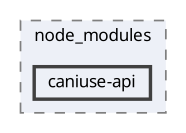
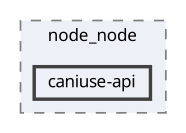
  digraph {
    compound=true
    fontname="Noto Sans"
    n1 [color=grey25 fillcolor="#edf0f7" fontname="Noto Sans" fontsize=10 height=0.2 label="caniuse-api" shape=box style="filled,bold" width=0.4]
    subgraph cluster_1 {
      bgcolor="#edf0f7"
      fontsize=10
-     label=node_modules
+     label=node_node
      pencolor=grey50
      style="filled,dashed"
      n1
    }
  }
